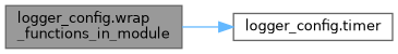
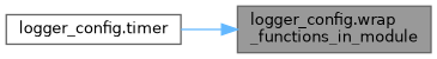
  digraph {
    rankdir=LR
    node [fontname=Helvetica fontsize=10 shape=box style=filled]
    n1 [color=gray40 fillcolor=grey60 fontcolor=black height=0.2 label="logger_config.wrap\l_functions_in_module" width=0.4]
    n2 [color=grey40 fillcolor=white height=0.2 label="logger_config.timer" width=0.4]
-   n1 -> n2 [color=steelblue1 fontname=Helvetica fontsize=10 labelfontname=Helvetica labelfontsize=10 style=solid]
+   n2 -> n1 [color=steelblue1 fontname=Helvetica fontsize=10 labelfontname=Helvetica labelfontsize=10 style=solid]
  }
